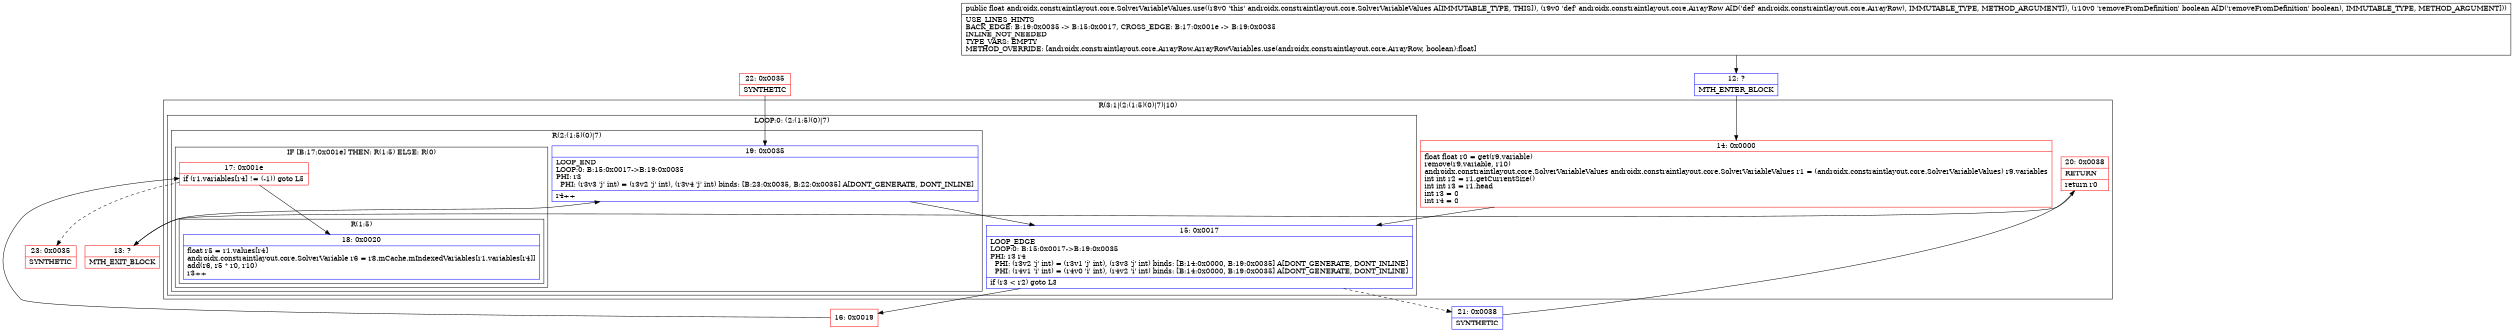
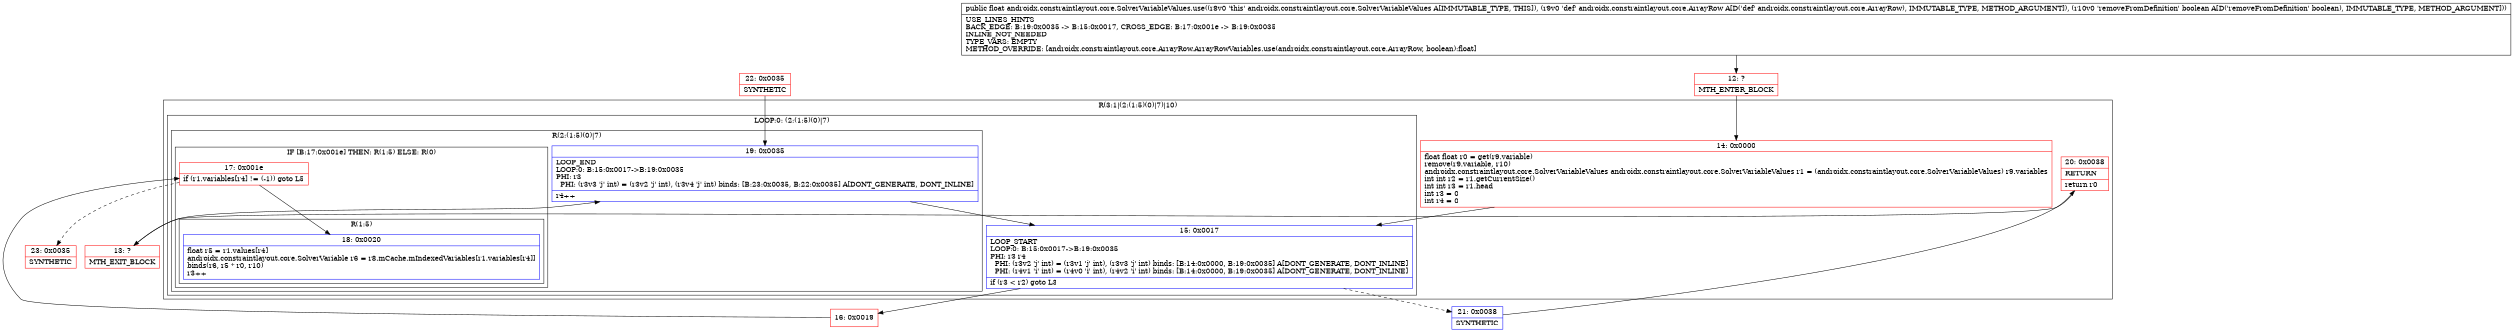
  digraph {
    node [color=red shape=record]
-   n1 [color=blue label="{18\:\ 0x0020|float r5 = r1.values[r4]\landroidx.constraintlayout.core.SolverVariable r6 = r8.mCache.mIndexedVariables[r1.variables[r4]]\ladd(r6, r5 * r0, r10)\lr3++\l}"]
+   n1 [color=blue label="{18\:\ 0x0020|float r5 = r1.values[r4]\landroidx.constraintlayout.core.SolverVariable r6 = r8.mCache.mIndexedVariables[r1.variables[r4]]\lbinds(r6, r5 * r0, r10)\lr3++\l}"]
    n2 [label="{17\:\ 0x001e|if (r1.variables[r4] != (\-1)) goto L5\l}"]
    n3 [color=blue label="{19\:\ 0x0035|LOOP_END\lLOOP:0: B:15:0x0017\-\>B:19:0x0035\lPHI: r3 \l  PHI: (r3v3 'j' int) = (r3v2 'j' int), (r3v4 'j' int) binds: [B:23:0x0035, B:22:0x0035] A[DONT_GENERATE, DONT_INLINE]\l|r4++\l}"]
-   n4 [color=blue label="{15\:\ 0x0017|LOOP_EDGE\lLOOP:0: B:15:0x0017\-\>B:19:0x0035\lPHI: r3 r4 \l  PHI: (r3v2 'j' int) = (r3v1 'j' int), (r3v3 'j' int) binds: [B:14:0x0000, B:19:0x0035] A[DONT_GENERATE, DONT_INLINE]\l  PHI: (r4v1 'i' int) = (r4v0 'i' int), (r4v2 'i' int) binds: [B:14:0x0000, B:19:0x0035] A[DONT_GENERATE, DONT_INLINE]\l|if (r3 \< r2) goto L3\l}"]
+   n4 [color=blue label="{15\:\ 0x0017|LOOP_START\lLOOP:0: B:15:0x0017\-\>B:19:0x0035\lPHI: r3 r4 \l  PHI: (r3v2 'j' int) = (r3v1 'j' int), (r3v3 'j' int) binds: [B:14:0x0000, B:19:0x0035] A[DONT_GENERATE, DONT_INLINE]\l  PHI: (r4v1 'i' int) = (r4v0 'i' int), (r4v2 'i' int) binds: [B:14:0x0000, B:19:0x0035] A[DONT_GENERATE, DONT_INLINE]\l|if (r3 \< r2) goto L3\l}"]
    n5 [label="{14\:\ 0x0000|float float r0 = get(r9.variable)\lremove(r9.variable, r10)\landroidx.constraintlayout.core.SolverVariableValues androidx.constraintlayout.core.SolverVariableValues r1 = (androidx.constraintlayout.core.SolverVariableValues) r9.variables\lint int r2 = r1.getCurrentSize()\lint int r3 = r1.head\lint r3 = 0\lint r4 = 0\l}"]
    n6 [label="{20\:\ 0x0038|RETURN\l|return r0\l}"]
    n7 [label="{23\:\ 0x0035|SYNTHETIC\l}"]
    n8 [label="{16\:\ 0x0019}"]
    n9 [color=blue label="{21\:\ 0x0038|SYNTHETIC\l}"]
    n10 [label="{13\:\ ?|MTH_EXIT_BLOCK\l}"]
    n11 [label="{22\:\ 0x0035|SYNTHETIC\l}"]
-   n12 [color=blue label="{12\:\ ?|MTH_ENTER_BLOCK\l}"]
+   n12 [label="{12\:\ ?|MTH_ENTER_BLOCK\l}"]
    n13 [label="{public float androidx.constraintlayout.core.SolverVariableValues.use((r8v0 'this' androidx.constraintlayout.core.SolverVariableValues A[IMMUTABLE_TYPE, THIS]), (r9v0 'def' androidx.constraintlayout.core.ArrayRow A[D('def' androidx.constraintlayout.core.ArrayRow), IMMUTABLE_TYPE, METHOD_ARGUMENT]), (r10v0 'removeFromDefinition' boolean A[D('removeFromDefinition' boolean), IMMUTABLE_TYPE, METHOD_ARGUMENT]))  | USE_LINES_HINTS\lBACK_EDGE: B:19:0x0035 \-\> B:15:0x0017, CROSS_EDGE: B:17:0x001e \-\> B:19:0x0035\lINLINE_NOT_NEEDED\lTYPE_VARS: EMPTY\lMETHOD_OVERRIDE: [androidx.constraintlayout.core.ArrayRow.ArrayRowVariables.use(androidx.constraintlayout.core.ArrayRow, boolean):float]\l}" color=""]
    subgraph cluster_1 {
      label="R(3:1|(2:(1:5)(0)|7)|10)"
      n5
      n6
      subgraph cluster_2 {
        label="LOOP:0: (2:(1:5)(0)|7)"
        n4
        subgraph cluster_3 {
          label="R(2:(1:5)(0)|7)"
          n3
          subgraph cluster_4 {
            label="IF [B:17:0x001e] THEN: R(1:5) ELSE: R(0)"
            n2
            subgraph cluster_5 {
              label="R(1:5)"
              n1
            }
            subgraph cluster_6 {
              label="R(0)"
            }
          }
        }
      }
    }
    n2 -> n1
    n2 -> n7 [style=dashed]
    n3 -> n4
    n4 -> n8
    n4 -> n9 [style=dashed]
    n5 -> n4
    n6 -> n10
    n8 -> n2
    n9 -> n6
    n10 -> n3
    n11 -> n3
    n12 -> n5
    n13 -> n12
  }
